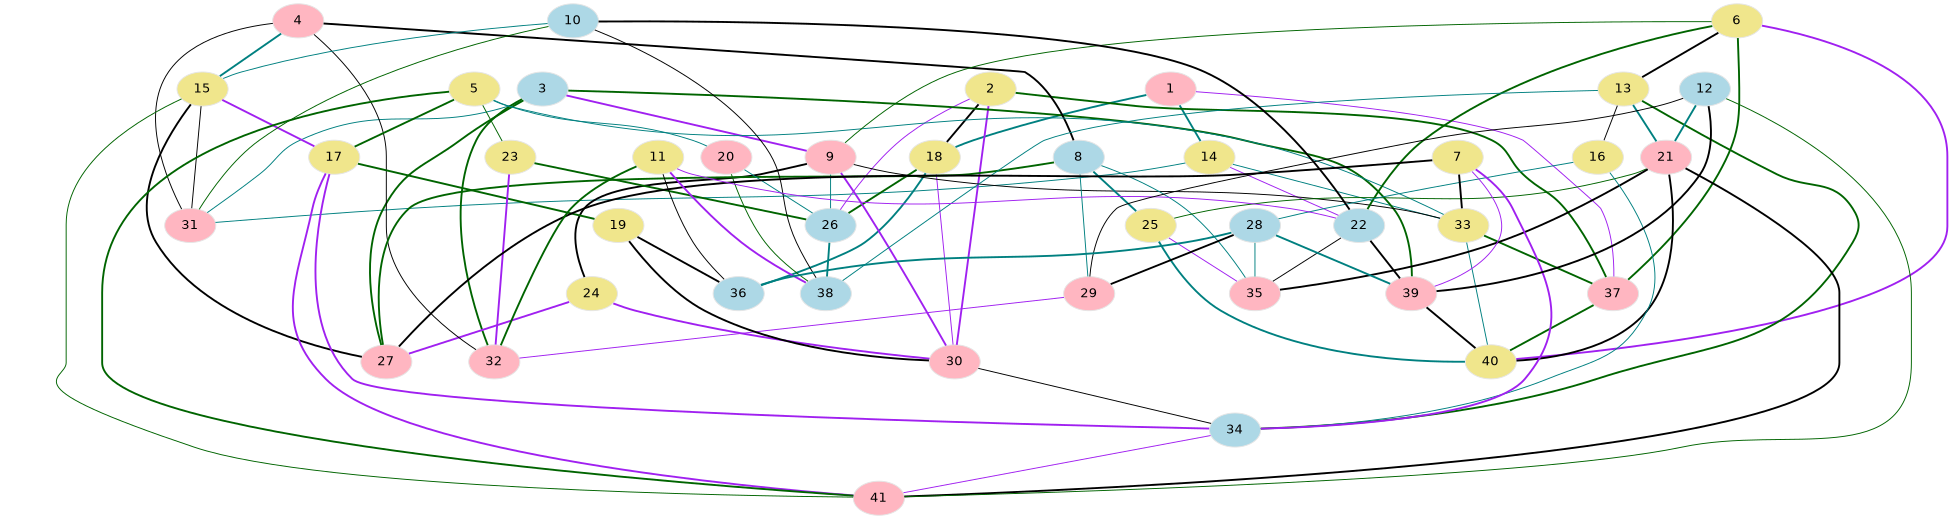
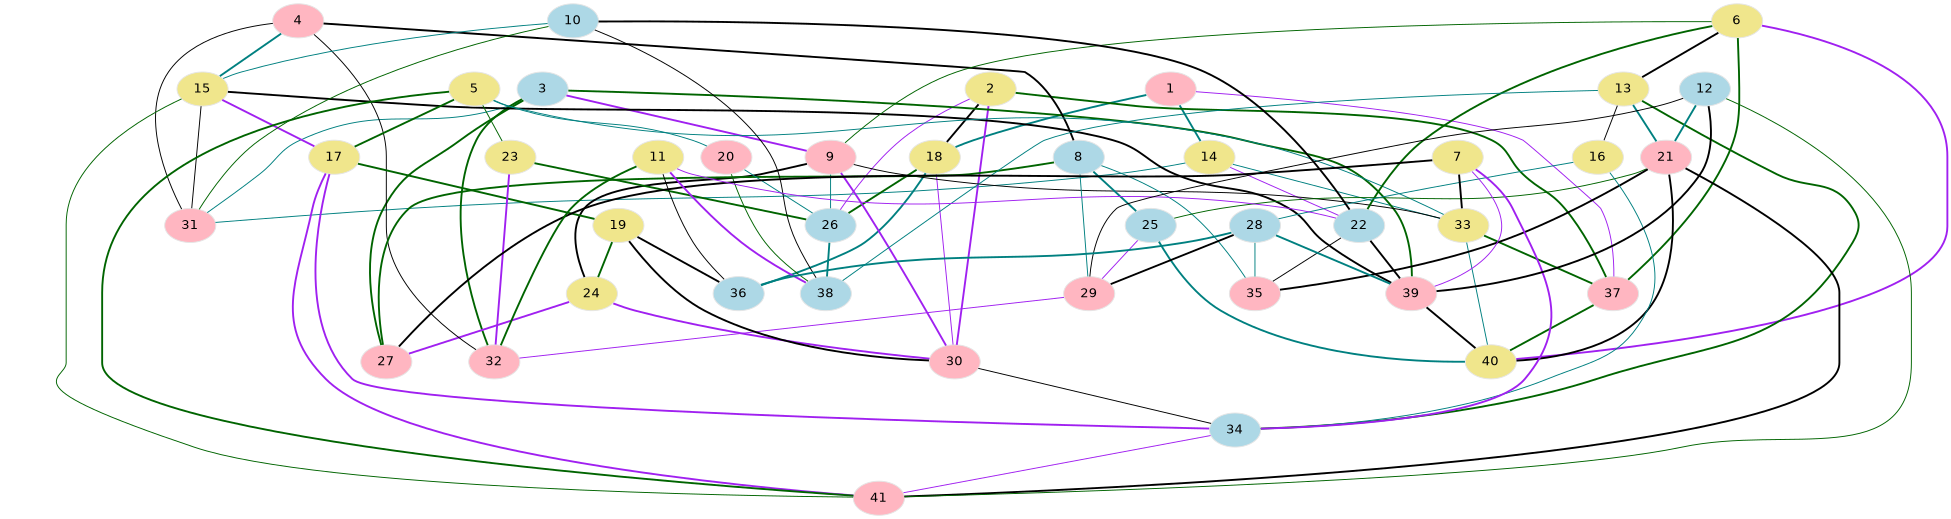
  graph {
    fontname="DejaVu Sans"
    node [color=gray90 fillcolor=khaki fontname="DejaVu Sans" style=filled]
    edge [color=black fontname="DejaVu Sans" style=bold weight=1.0]
    1 [fillcolor=lightpink]
    14
    18
    37 [fillcolor=lightpink]
    31 [fillcolor=lightpink]
    33
    22 [fillcolor=lightblue]
    26 [fillcolor=lightblue]
    30 [fillcolor=lightpink]
    36 [fillcolor=lightblue]
    40
    2
    38 [fillcolor=lightblue]
    34 [fillcolor=lightblue]
    3 [fillcolor=lightblue]
    9 [fillcolor=lightpink]
    27 [fillcolor=lightpink]
    32 [fillcolor=lightpink]
    39 [fillcolor=lightpink]
    24
    4 [fillcolor=lightpink]
    8 [fillcolor=lightblue]
    15
-   25
+   25 [fillcolor=lightblue]
    29 [fillcolor=lightpink]
    35 [fillcolor=lightpink]
    17
    41 [fillcolor=lightpink]
    5
    20 [fillcolor=lightpink]
    23
    19
    6
    13
    21 [fillcolor=lightpink]
    16
    7
    10 [fillcolor=lightblue]
    11
    12 [fillcolor=lightblue]
    28 [fillcolor=lightblue]
    1 -- 14 [color=teal]
    1 -- 18 [color=teal weight=2.0]
    1 -- 37 [color=purple style=solid]
    14 -- 31 [color=teal style=solid]
    14 -- 33 [color=teal style=solid]
    14 -- 22 [color=purple style=solid]
    18 -- 26 [color=darkgreen]
    18 -- 30 [color=purple style=solid]
    18 -- 36 [color=teal]
    37 -- 40 [color=darkgreen]
    33 -- 37 [color=darkgreen]
    33 -- 40 [color=teal style=solid]
    22 -- 39
    22 -- 35 [style=solid]
    26 -- 38 [color=teal]
    30 -- 34 [style=solid]
    2 -- 18
    2 -- 37 [color=darkgreen]
    2 -- 26 [color=purple style=solid]
    2 -- 30 [color=purple]
    34 -- 41 [color=purple style=solid]
    3 -- 31 [color=teal style=solid weight=2.0]
    3 -- 9 [color=purple]
    3 -- 27 [color=darkgreen]
    3 -- 32 [color=darkgreen]
    3 -- 39 [color=darkgreen]
    9 -- 33 [style=solid]
    9 -- 26 [color=teal style=solid]
    9 -- 30 [color=purple]
    9 -- 24
    39 -- 40
    24 -- 30 [color=purple]
    24 -- 27 [color=purple weight=2.0]
    4 -- 31 [style=solid]
    4 -- 32 [style=solid]
    4 -- 8
    4 -- 15 [color=teal]
    8 -- 27 [color=darkgreen]
    8 -- 25 [color=teal]
    8 -- 29 [color=teal style=solid weight=2.0]
    8 -- 35 [color=teal style=solid]
    15 -- 31 [style=solid]
-   15 -- 27
+   15 -- 39
    15 -- 17 [color=purple]
    15 -- 41 [color=darkgreen style=solid]
    25 -- 40 [color=teal]
-   25 -- 35 [color=purple style=solid]
+   25 -- 29 [color=purple style=solid]
    29 -- 32 [color=purple style=solid]
    17 -- 34 [color=purple]
    17 -- 41 [color=purple]
    17 -- 19 [color=darkgreen weight=2.0]
    5 -- 33 [color=teal style=solid]
    5 -- 17 [color=darkgreen]
    5 -- 41 [color=darkgreen]
    5 -- 20 [color=teal style=solid weight=2.0]
    5 -- 23 [color=darkgreen style=solid]
    20 -- 26 [color=teal style=solid]
    20 -- 38 [color=darkgreen style=solid]
    23 -- 26 [color=darkgreen]
    23 -- 32 [color=purple weight=2.0]
    19 -- 30
    19 -- 36
+   19 -- 24 [color=darkgreen weight=2.0]
    6 -- 37 [color=darkgreen weight=2.0]
    6 -- 22 [color=darkgreen]
    6 -- 40 [color=purple]
    6 -- 9 [color=darkgreen style=solid]
    6 -- 13
    13 -- 38 [color=teal style=solid weight=2.0]
    13 -- 34 [color=darkgreen]
    13 -- 21 [color=teal]
    13 -- 16 [style=solid]
    21 -- 40
    21 -- 25 [color=darkgreen style=solid]
    21 -- 35
    21 -- 41
    16 -- 34 [color=teal style=solid]
    16 -- 28 [color=teal style=solid weight=2.0]
    7 -- 33
    7 -- 34 [color=purple]
    7 -- 27
    7 -- 39 [color=purple style=solid]
    10 -- 31 [color=darkgreen style=solid]
    10 -- 22
    10 -- 38 [style=solid]
    10 -- 15 [color=teal style=solid]
    11 -- 22 [color=purple style=solid]
    11 -- 36 [style=solid]
    11 -- 38 [color=purple]
    11 -- 32 [color=darkgreen]
    12 -- 39
    12 -- 29 [style=solid]
    12 -- 41 [color=darkgreen style=solid]
    12 -- 21 [color=teal]
    28 -- 36 [color=teal]
    28 -- 39 [color=teal]
    28 -- 29
    28 -- 35 [color=teal style=solid]
  }
